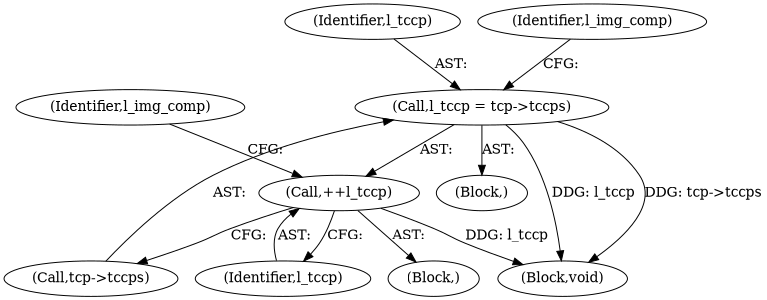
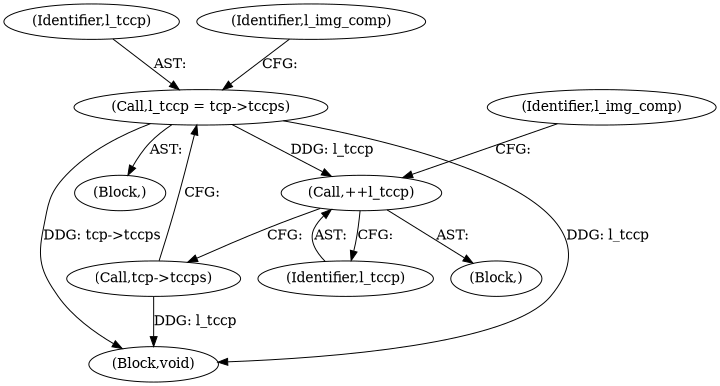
  digraph {
    n1 [label="(Call,l_tccp = tcp->tccps)"]
    n2 [label="(Call,++l_tccp)"]
    n3 [label="(Block,)"]
    n4 [label="(Block,void)"]
    n5 [label="(Call,tcp->tccps)"]
    n6 [label="(Block,)"]
    n7 [label="(Identifier,l_tccp)"]
    n8 [label="(Identifier,l_img_comp)"]
    n9 [label="(Identifier,l_tccp)"]
    n10 [label="(Identifier,l_img_comp)"]
-   n1 -> n2 [label="AST: "]
+   n1 -> n2 [label="DDG: l_tccp"]
    n1 -> n3 [label="AST: "]
    n1 -> n4 [label="DDG: l_tccp"]
    n1 -> n4 [label="DDG: tcp->tccps"]
-   n2 -> n4 [label="DDG: l_tccp"]
+   n5 -> n4 [label="DDG: l_tccp"]
    n2 -> n5 [label="CFG: "]
    n2 -> n6 [label="AST: "]
    n2 -> n7 [label="CFG: "]
-   n5 -> n1 [label="AST: "]
+   n5 -> n1 [label="CFG: "]
    n7 -> n2 [label="AST: "]
    n8 -> n2 [label="CFG: "]
    n9 -> n1 [label="AST: "]
    n10 -> n1 [label="CFG: "]
  }
